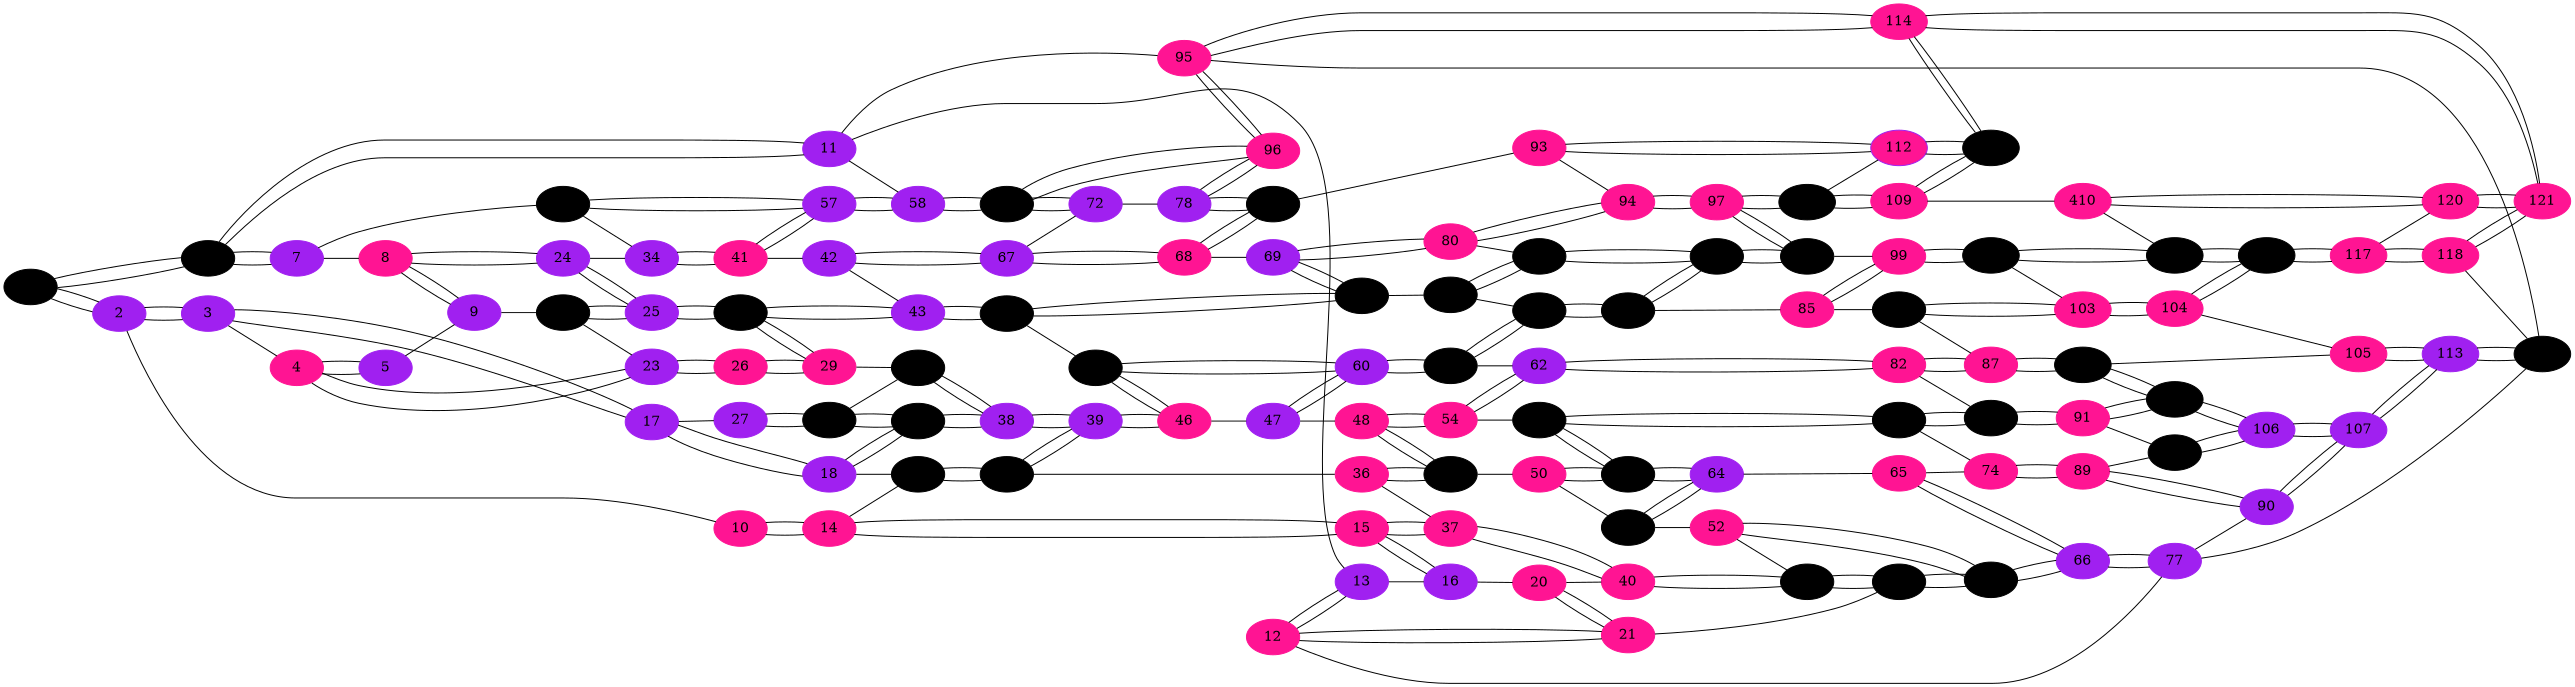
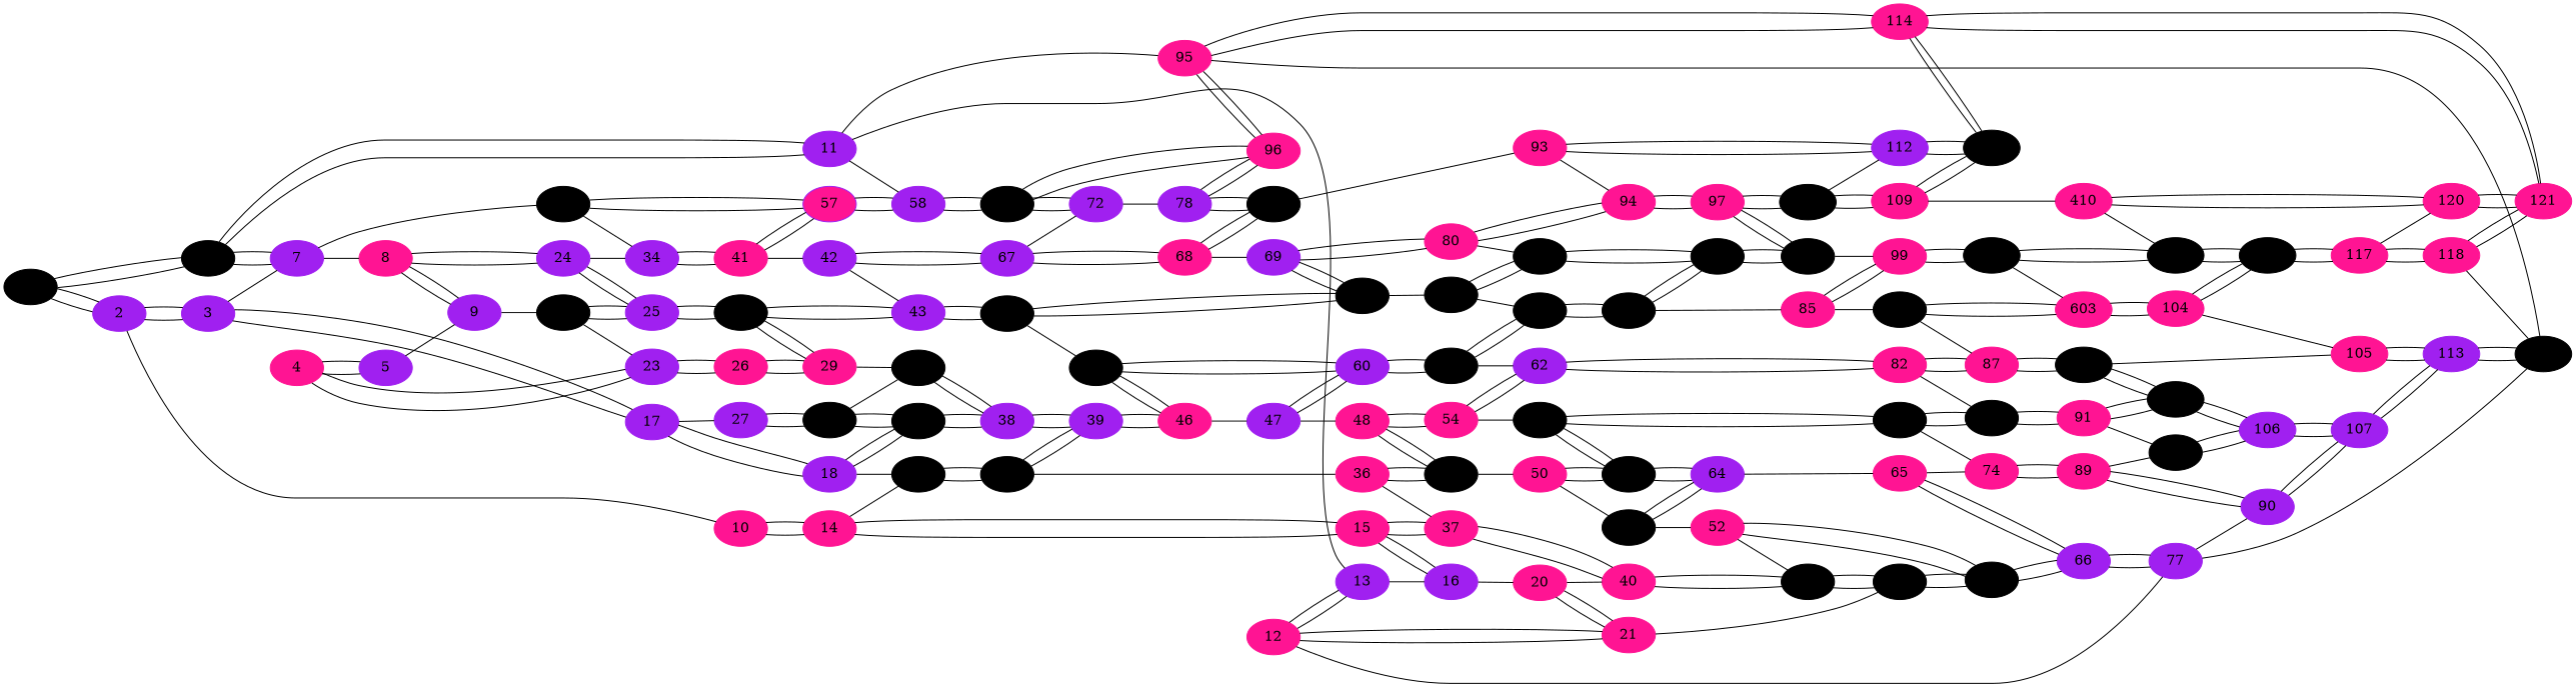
  graph {
    rankdir=LR
    node [color=deeppink style=filled]
    1 [color=black]
    2 [color=purple]
    6 [color=black]
    3 [color=purple]
    10
    7 [color=purple]
    11 [color=purple]
    4
    17 [color=purple]
    14
    5 [color=purple]
    23 [color=purple]
    18 [color=purple]
    27 [color=purple]
    9 [color=purple]
    26
    22 [color=black]
    8
    33 [color=black]
    58 [color=purple]
    95
    13 [color=purple]
    24 [color=purple]
    34 [color=purple]
-   57 [color=purple]
+   57 [color=purple fillcolor=deeppink]
    25 [color=purple]
    15
    19 [color=black]
    12
    21
    77 [color=purple]
    71 [color=black]
    96
    119 [color=black]
    114
    16 [color=purple]
    59 [color=black]
    90 [color=purple]
    20
    37
    35 [color=black]
    40
    31 [color=black]
    30 [color=black]
    38 [color=purple]
    36
    39 [color=purple]
    53 [color=black]
    63 [color=black]
    28 [color=black]
    29
    41
    43 [color=purple]
    32 [color=black]
    44 [color=black]
    42 [color=purple]
    49 [color=black]
    46
    50
    47 [color=purple]
    67 [color=purple]
    68
    72 [color=purple]
    45 [color=black]
    70 [color=black]
    60 [color=purple]
    75 [color=black]
    61 [color=black]
    48
    54
    55 [color=black]
    62 [color=purple]
    51 [color=black]
    56 [color=black]
    52
    64 [color=purple]
    65
    66 [color=purple]
    73 [color=black]
    82
    74
    83 [color=black]
    76 [color=black]
    84 [color=black]
    87
    89
    69 [color=purple]
    79 [color=black]
    78 [color=purple]
    80
    93
    81 [color=black]
    94
    91
    92 [color=black]
    88 [color=black]
    85
    107 [color=purple]
-   112 [color=purple fillcolor=deeppink]
+   112 [color=purple]
    97
    98 [color=black]
    100 [color=black]
    101 [color=black]
    86 [color=black]
    99
-   103
+   103 [label=603]
    102 [color=black]
    104
    105
    106 [color=purple]
    113 [color=purple]
    115 [color=black]
    108 [color=black]
    121
    109
    111 [color=black]
    116 [color=black]
    117
    n119 [label=410]
    120
    118
    1 -- 2
    1 -- 2
    1 -- 6
    1 -- 6
    2 -- 3
    2 -- 3
    2 -- 10
    6 -- 7
    6 -- 7
    6 -- 11
    6 -- 11
-   3 -- 4
+   3 -- 7
    3 -- 17
    3 -- 17
    10 -- 14
    10 -- 14
    7 -- 8
    7 -- 33
    11 -- 58
    11 -- 95
    11 -- 13
    4 -- 5
    4 -- 5
    4 -- 23
    4 -- 23
    17 -- 18
    17 -- 18
    17 -- 27
    14 -- 15
    14 -- 15
    14 -- 19
    5 -- 9
    23 -- 26
    23 -- 26
    18 -- 19
    18 -- 31
    18 -- 31
    27 -- 30
    27 -- 30
    9 -- 22
    26 -- 29
    26 -- 29
    22 -- 23
    22 -- 25
    22 -- 25
    8 -- 9
    8 -- 9
    8 -- 24
    8 -- 24
    33 -- 34
    33 -- 57
    33 -- 57
    58 -- 71
    58 -- 71
    95 -- 96
    95 -- 96
    95 -- 119
    95 -- 114
    95 -- 114
    13 -- 16
    24 -- 34
    24 -- 25
    24 -- 25
    34 -- 41
    34 -- 41
    57 -- 58
    57 -- 58
    25 -- 28
    25 -- 28
    15 -- 16
    15 -- 16
    15 -- 37
    15 -- 37
    19 -- 35
    19 -- 35
    12 -- 13
    12 -- 13
    12 -- 21
    12 -- 21
    12 -- 77
    21 -- 59
    77 -- 119
    77 -- 90
    71 -- 96
    71 -- 96
    71 -- 72
    71 -- 72
    114 -- 115
    114 -- 115
    114 -- 121
    114 -- 121
    16 -- 20
    59 -- 63
    59 -- 63
    90 -- 107
    90 -- 107
    20 -- 21
    20 -- 21
    20 -- 40
    37 -- 40
    37 -- 40
    35 -- 36
    35 -- 39
    35 -- 39
    40 -- 53
    40 -- 53
    31 -- 38
    31 -- 38
    30 -- 31
    30 -- 31
    30 -- 32
    38 -- 39
    38 -- 39
    36 -- 37
    36 -- 49
    36 -- 49
    39 -- 46
    39 -- 46
    53 -- 59
    53 -- 59
    63 -- 66
    63 -- 66
    28 -- 29
    28 -- 29
    28 -- 43
    28 -- 43
    29 -- 32
    41 -- 57
    41 -- 57
    41 -- 42
    43 -- 44
    43 -- 44
    32 -- 38
    32 -- 38
    44 -- 45
    44 -- 70
    44 -- 70
    42 -- 43
    42 -- 67
    42 -- 67
    49 -- 50
    46 -- 47
    50 -- 51
    50 -- 56
    50 -- 56
    47 -- 60
    47 -- 60
    47 -- 48
    67 -- 68
    67 -- 68
    67 -- 72
    68 -- 69
    68 -- 79
    68 -- 79
    72 -- 78
    45 -- 46
    45 -- 46
    45 -- 60
    45 -- 60
    70 -- 75
    60 -- 61
    60 -- 61
    75 -- 76
    75 -- 81
    75 -- 81
    61 -- 62
    61 -- 76
    61 -- 76
    48 -- 49
    48 -- 49
    48 -- 54
    48 -- 54
    54 -- 55
    54 -- 62
    54 -- 62
    55 -- 56
    55 -- 56
    55 -- 73
    55 -- 73
    62 -- 82
    62 -- 82
    51 -- 52
    51 -- 64
    51 -- 64
    56 -- 64
    56 -- 64
    52 -- 53
    52 -- 63
    52 -- 63
    64 -- 65
    65 -- 66
    65 -- 66
    65 -- 74
    66 -- 77
    66 -- 77
    73 -- 74
    73 -- 83
    73 -- 83
    82 -- 83
    82 -- 87
    82 -- 87
    74 -- 89
    74 -- 89
    83 -- 91
    83 -- 91
    76 -- 84
    76 -- 84
    84 -- 88
    84 -- 88
    84 -- 85
    87 -- 100
    87 -- 100
    89 -- 90
    89 -- 90
    89 -- 92
    69 -- 70
    69 -- 70
    69 -- 80
    69 -- 80
    79 -- 93
    78 -- 96
    78 -- 96
    78 -- 79
    78 -- 79
    80 -- 81
    80 -- 94
    80 -- 94
    93 -- 94
    93 -- 112
    93 -- 112
    81 -- 88
    81 -- 88
    94 -- 97
    94 -- 97
    91 -- 92
    91 -- 101
    91 -- 101
    92 -- 106
    92 -- 106
    88 -- 98
    88 -- 98
    85 -- 86
    85 -- 99
    85 -- 99
    107 -- 113
    107 -- 113
    112 -- 115
    112 -- 115
    97 -- 98
    97 -- 98
    97 -- 108
    97 -- 108
    98 -- 99
    100 -- 101
    100 -- 101
    100 -- 105
    101 -- 106
    101 -- 106
    86 -- 87
    86 -- 103
    86 -- 103
    99 -- 102
    99 -- 102
    103 -- 104
    103 -- 104
    102 -- 103
    102 -- 111
    102 -- 111
    104 -- 105
    104 -- 116
    104 -- 116
    105 -- 113
    105 -- 113
    106 -- 107
    106 -- 107
    113 -- 119
    113 -- 119
    108 -- 112
    108 -- 109
    108 -- 109
    109 -- 115
    109 -- 115
    109 -- n119
    111 -- 116
    111 -- 116
    116 -- 117
    116 -- 117
    117 -- 120
    117 -- 118
    117 -- 118
    n119 -- 111
    n119 -- 120
    n119 -- 120
    120 -- 121
    120 -- 121
    118 -- 119
    118 -- 121
    118 -- 121
  }
